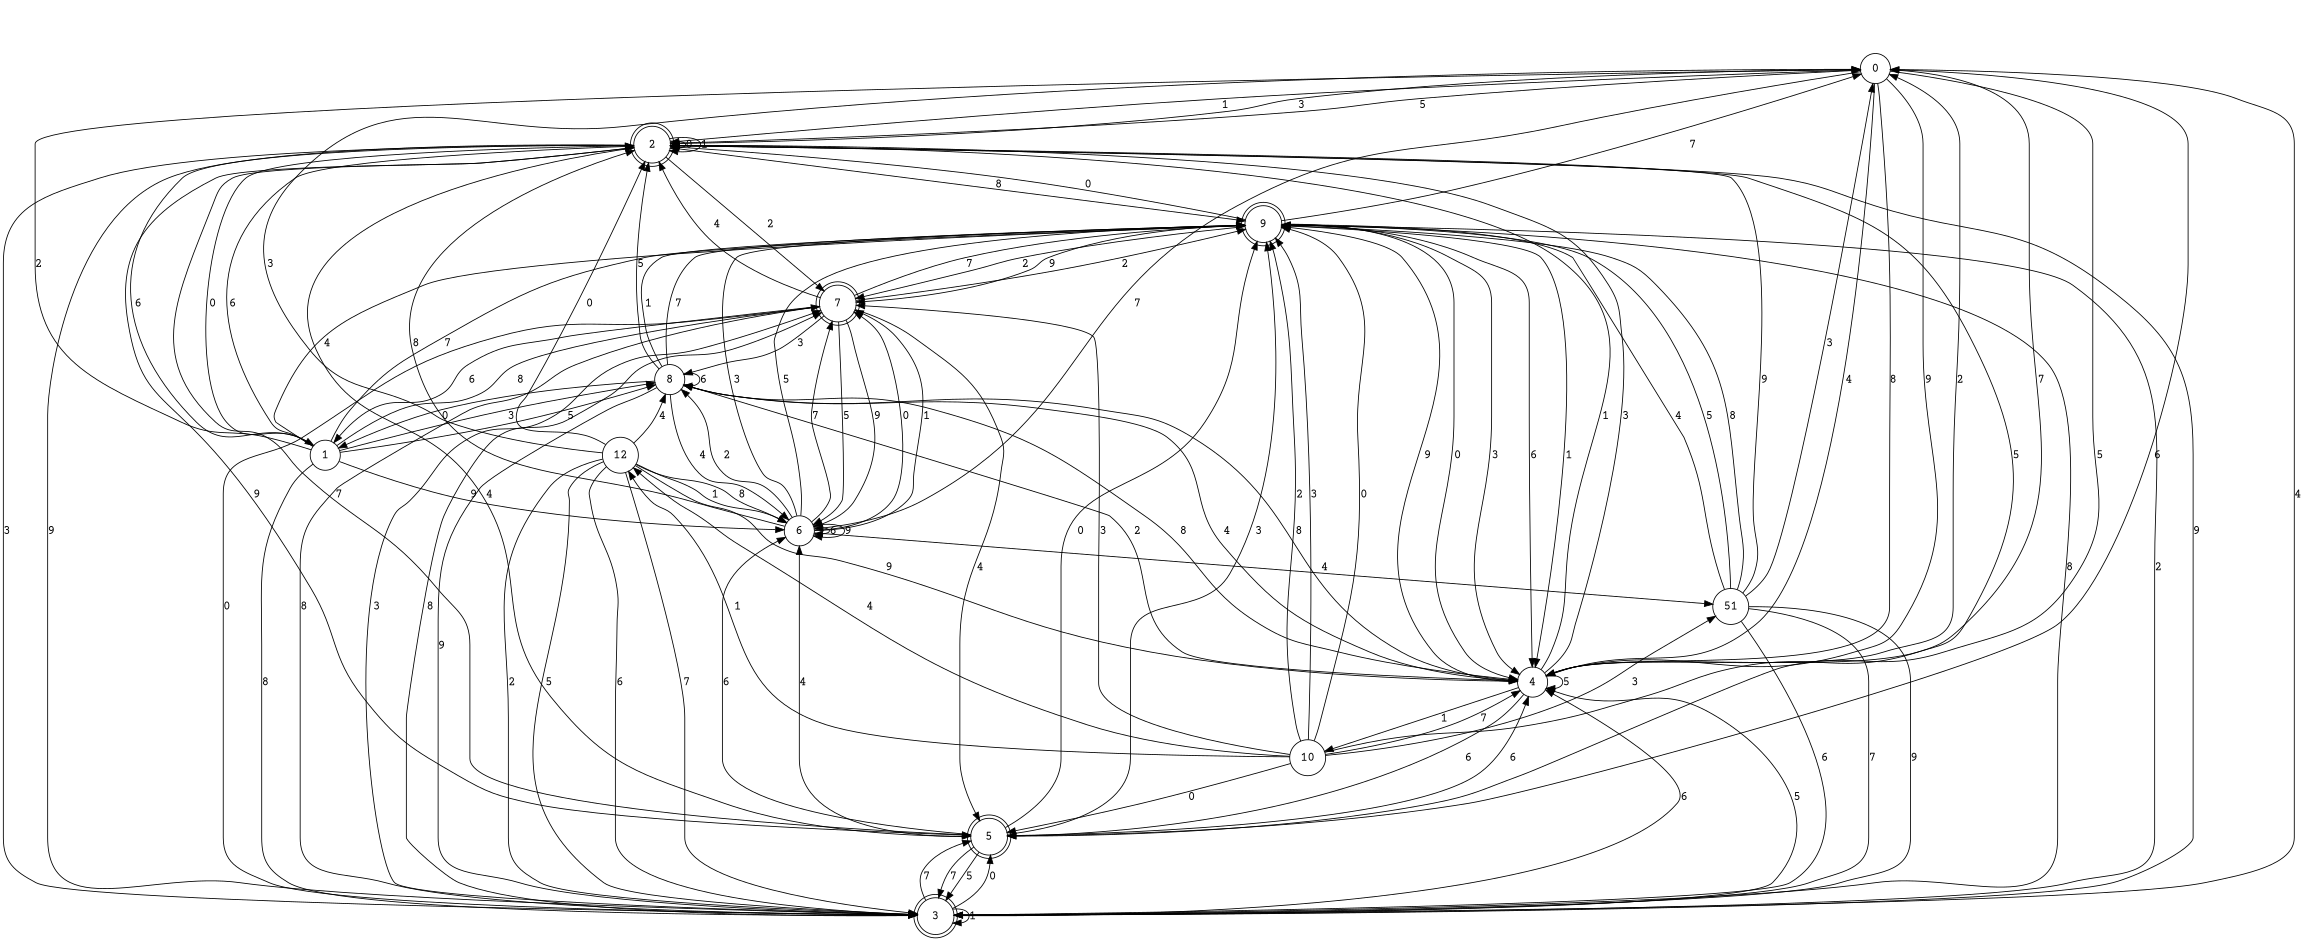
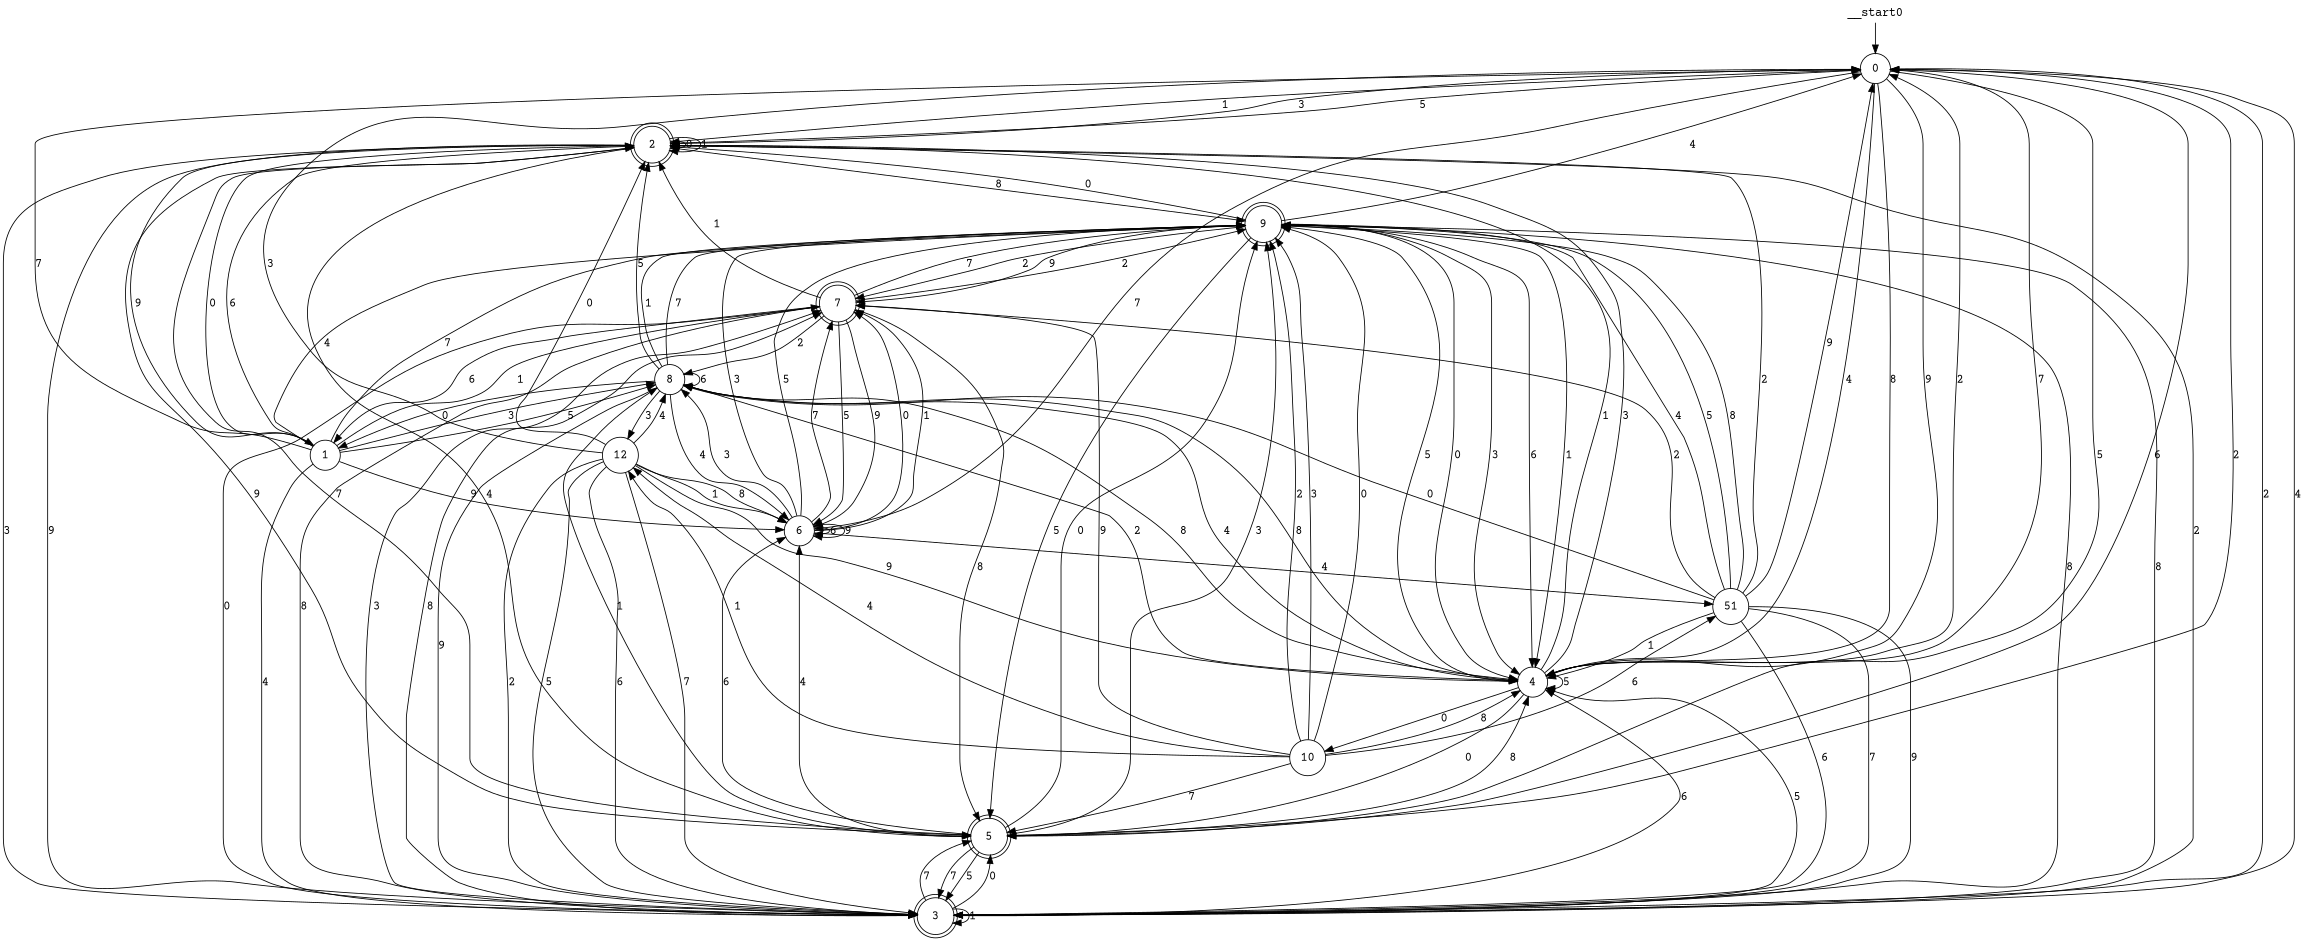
  digraph {
    fontname="Courier Prime"
    node [fontname="Courier Prime" shape=circle]
    edge [fontname="Courier Prime"]
    n1 [label=0]
    n2 [label=2 shape=doublecircle]
    n3 [label=3 shape=doublecircle]
    n4 [label=4]
    n5 [label=5 shape=doublecircle]
    n6 [label=6]
    n7 [label=1]
    n8 [label=7 shape=doublecircle]
    n9 [label=8]
    n10 [label=9 shape=doublecircle]
    n11 [label=10]
    n12 [label=51]
    n13 [label=12]
+   __start0 [height=0 shape=none width=0]
    n1 -> n2 [label=1]
    n1 -> n2 [label=3]
+   n1 -> n3 [label=2]
    n1 -> n4 [label=4]
    n1 -> n4 [label=8]
    n1 -> n4 [label=9]
    n1 -> n5 [label=5]
    n1 -> n5 [label=6]
    n1 -> n6 [label=7]
    n2 -> n1 [label=5]
    n2 -> n2 [label=0]
    n2 -> n2 [label=1]
    n2 -> n3 [label=3]
    n2 -> n3 [label=9]
    n2 -> n5 [label=4]
    n2 -> n5 [label=7]
-   n2 -> n7 [label=6]
-   n2 -> n8 [label=2]
+   n2 -> n7 [label=9]
+   n12 -> n8 [label=2]
    n2 -> n10 [label=8]
    n3 -> n1 [label=4]
-   n3 -> n2 [label=9]
+   n3 -> n2 [label=2]
    n3 -> n3 [label=1]
    n3 -> n4 [label=5]
    n3 -> n4 [label=6]
    n3 -> n5 [label=0]
    n3 -> n5 [label=7]
    n3 -> n8 [label=3]
    n3 -> n8 [label=8]
-   n3 -> n10 [label=2]
+   n3 -> n10 [label=8]
    n4 -> n1 [label=2]
    n4 -> n1 [label=7]
    n4 -> n2 [label=1]
    n4 -> n2 [label=3]
    n4 -> n4 [label=5]
-   n4 -> n5 [label=6]
+   n4 -> n5 [label=0]
    n4 -> n9 [label=4]
    n4 -> n9 [label=8]
-   n4 -> n10 [label=9]
-   n4 -> n11 [label=1]
+   n4 -> n10 [label=5]
+   n4 -> n11 [label=0]
+   n5 -> n1 [label=2]
    n5 -> n2 [label=9]
    n5 -> n3 [label=5]
    n5 -> n3 [label=7]
-   n5 -> n4 [label=6]
+   n5 -> n4 [label=8]
    n5 -> n6 [label=4]
    n5 -> n6 [label=6]
+   n5 -> n9 [label=1]
    n5 -> n10 [label=0]
    n5 -> n10 [label=3]
-   n6 -> n2 [label=8]
    n6 -> n6 [label=6]
    n6 -> n6 [label=9]
    n6 -> n8 [label=0]
    n6 -> n8 [label=1]
    n6 -> n8 [label=7]
-   n6 -> n9 [label=2]
+   n6 -> n9 [label=3]
    n6 -> n10 [label=3]
    n6 -> n10 [label=5]
    n6 -> n12 [label=4]
-   n7 -> n1 [label=2]
+   n7 -> n1 [label=7]
    n7 -> n2 [label=0]
    n7 -> n2 [label=6]
-   n7 -> n3 [label=8]
+   n7 -> n3 [label=4]
    n7 -> n6 [label=9]
-   n7 -> n8 [label=8]
+   n7 -> n8 [label=1]
    n7 -> n9 [label=3]
    n7 -> n9 [label=5]
    n7 -> n10 [label=4]
    n7 -> n10 [label=7]
-   n8 -> n2 [label=4]
+   n8 -> n2 [label=1]
    n8 -> n3 [label=0]
    n8 -> n3 [label=8]
-   n8 -> n5 [label=4]
+   n8 -> n5 [label=8]
    n8 -> n6 [label=5]
    n8 -> n6 [label=9]
    n8 -> n7 [label=6]
-   n8 -> n9 [label=3]
+   n8 -> n9 [label=2]
    n8 -> n10 [label=2]
    n8 -> n10 [label=7]
    n9 -> n2 [label=5]
    n9 -> n3 [label=9]
    n9 -> n4 [label=2]
    n9 -> n4 [label=8]
    n9 -> n6 [label=4]
    n9 -> n7 [label=0]
    n9 -> n9 [label=6]
    n9 -> n10 [label=1]
    n9 -> n10 [label=7]
-   n10 -> n1 [label=7]
+   n9 -> n13 [label=3]
+   n10 -> n1 [label=4]
    n10 -> n2 [label=0]
    n10 -> n3 [label=8]
    n10 -> n4 [label=0]
    n10 -> n4 [label=1]
    n10 -> n4 [label=3]
    n10 -> n4 [label=6]
+   n10 -> n5 [label=5]
    n10 -> n8 [label=2]
    n10 -> n8 [label=9]
-   n11 -> n2 [label=5]
-   n11 -> n4 [label=7]
-   n11 -> n5 [label=0]
-   n11 -> n8 [label=3]
+   n11 -> n4 [label=8]
+   n11 -> n5 [label=7]
+   n11 -> n8 [label=9]
    n11 -> n10 [label=0]
    n11 -> n10 [label=2]
    n11 -> n10 [label=3]
-   n11 -> n12 [label=3]
+   n11 -> n12 [label=6]
    n11 -> n13 [label=1]
    n11 -> n13 [label=4]
-   n12 -> n1 [label=3]
-   n12 -> n2 [label=9]
+   n12 -> n1 [label=9]
+   n12 -> n2 [label=2]
    n12 -> n3 [label=6]
    n12 -> n3 [label=7]
    n12 -> n3 [label=9]
+   n12 -> n4 [label=1]
+   n12 -> n9 [label=0]
    n12 -> n10 [label=4]
    n12 -> n10 [label=5]
    n12 -> n10 [label=8]
    n13 -> n1 [label=3]
    n13 -> n2 [label=0]
    n13 -> n3 [label=2]
    n13 -> n3 [label=5]
    n13 -> n3 [label=6]
    n13 -> n3 [label=7]
    n13 -> n4 [label=9]
    n13 -> n6 [label=1]
    n13 -> n6 [label=8]
    n13 -> n9 [label=4]
+   __start0 -> n1
  }
